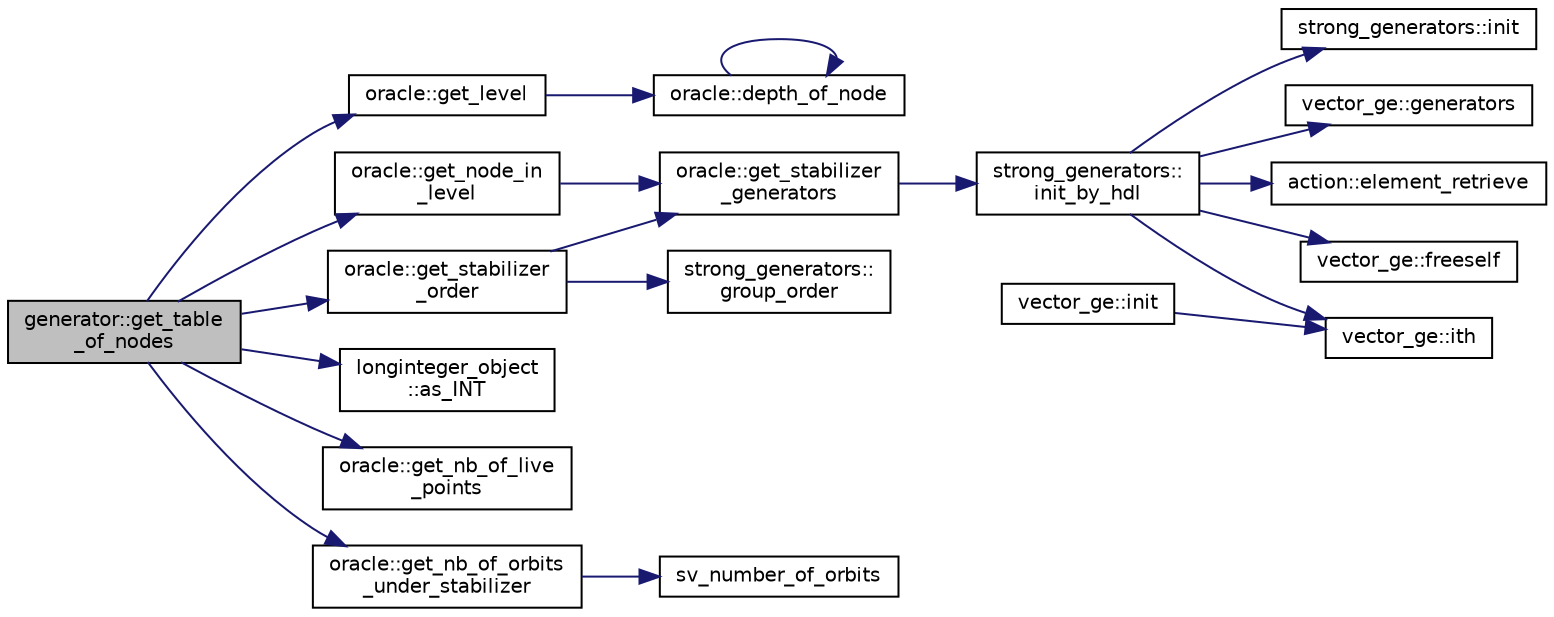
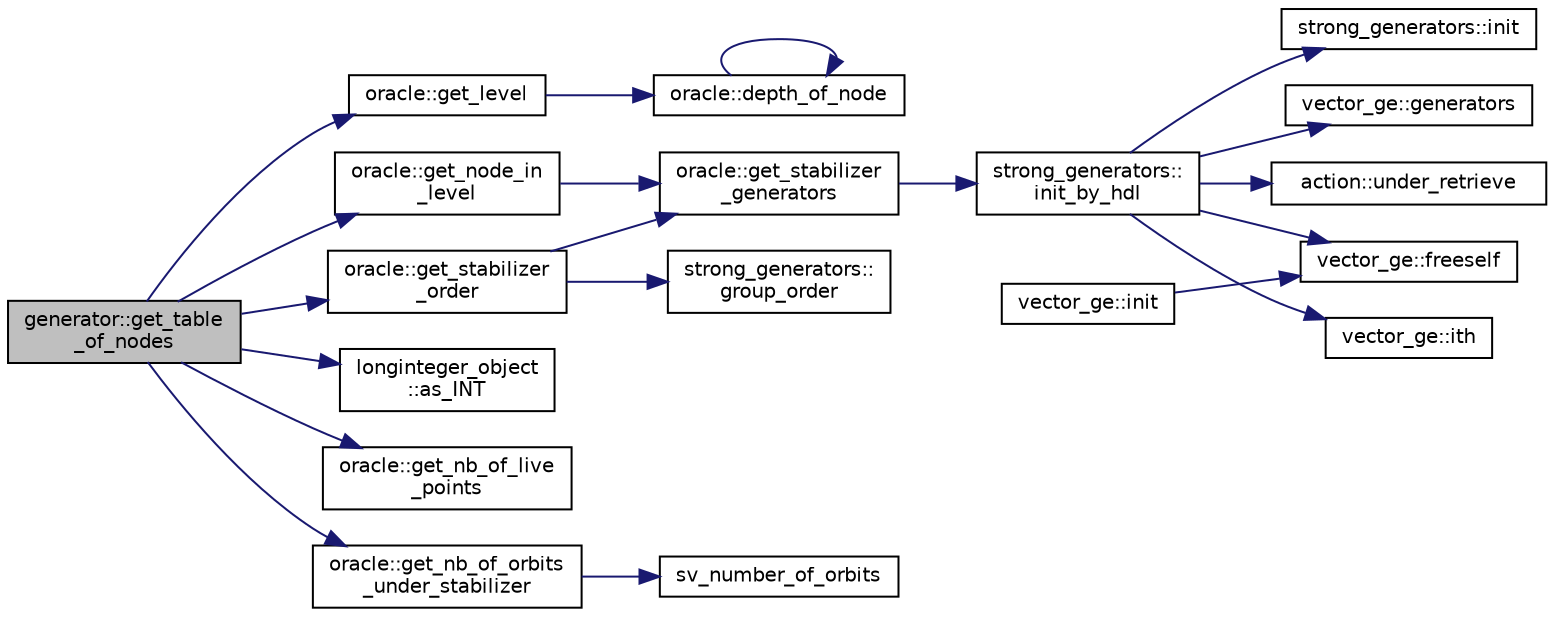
  digraph {
    rankdir=LR
    node [color=black fillcolor=white fontname=Helvetica fontsize=10 shape=record style=filled]
    edge [color=midnightblue fontname=Helvetica fontsize=10 labelfontname=Helvetica labelfontsize=10 style=solid]
    n1 [fillcolor=grey75 fontcolor=black height=0.2 label="generator::get_table\l_of_nodes" width=0.4]
    n2 [height=0.2 label="oracle::get_level" width=0.4]
    n3 [height=0.2 label="oracle::get_node_in\l_level" width=0.4]
    n4 [height=0.2 label="oracle::get_stabilizer\l_order" width=0.4]
    n5 [height=0.2 label="longinteger_object\l::as_INT" width=0.4]
    n6 [height=0.2 label="oracle::get_nb_of_live\l_points" width=0.4]
    n7 [height=0.2 label="oracle::get_nb_of_orbits\l_under_stabilizer" width=0.4]
    n8 [height=0.2 label="oracle::depth_of_node" width=0.4]
    n9 [height=0.2 label="oracle::get_stabilizer\l_generators" width=0.4]
    n10 [height=0.2 label="strong_generators::\lgroup_order" width=0.4]
    n11 [height=0.2 label=sv_number_of_orbits width=0.4]
    n12 [height=0.2 label="strong_generators::\linit_by_hdl" width=0.4]
    n13 [height=0.2 label="strong_generators::init" width=0.4]
    n14 [height=0.2 label="vector_ge::generators" width=0.4]
-   n15 [height=0.2 label="action::element_retrieve" width=0.4]
+   n15 [height=0.2 label="action::under_retrieve" width=0.4]
    n16 [height=0.2 label="vector_ge::ith" width=0.4]
    n17 [height=0.2 label="vector_ge::freeself" width=0.4]
    n18 [height=0.2 label="vector_ge::init" width=0.4]
    n1 -> n2
    n1 -> n3
    n1 -> n4
    n1 -> n5
    n1 -> n6
    n1 -> n7
    n2 -> n8
    n3 -> n9
    n4 -> n9
    n4 -> n10
    n7 -> n11
    n8 -> n8
    n9 -> n12
    n12 -> n13
    n12 -> n14
    n12 -> n15
    n12 -> n16
    n12 -> n17
-   n18 -> n16
+   n18 -> n17
  }
